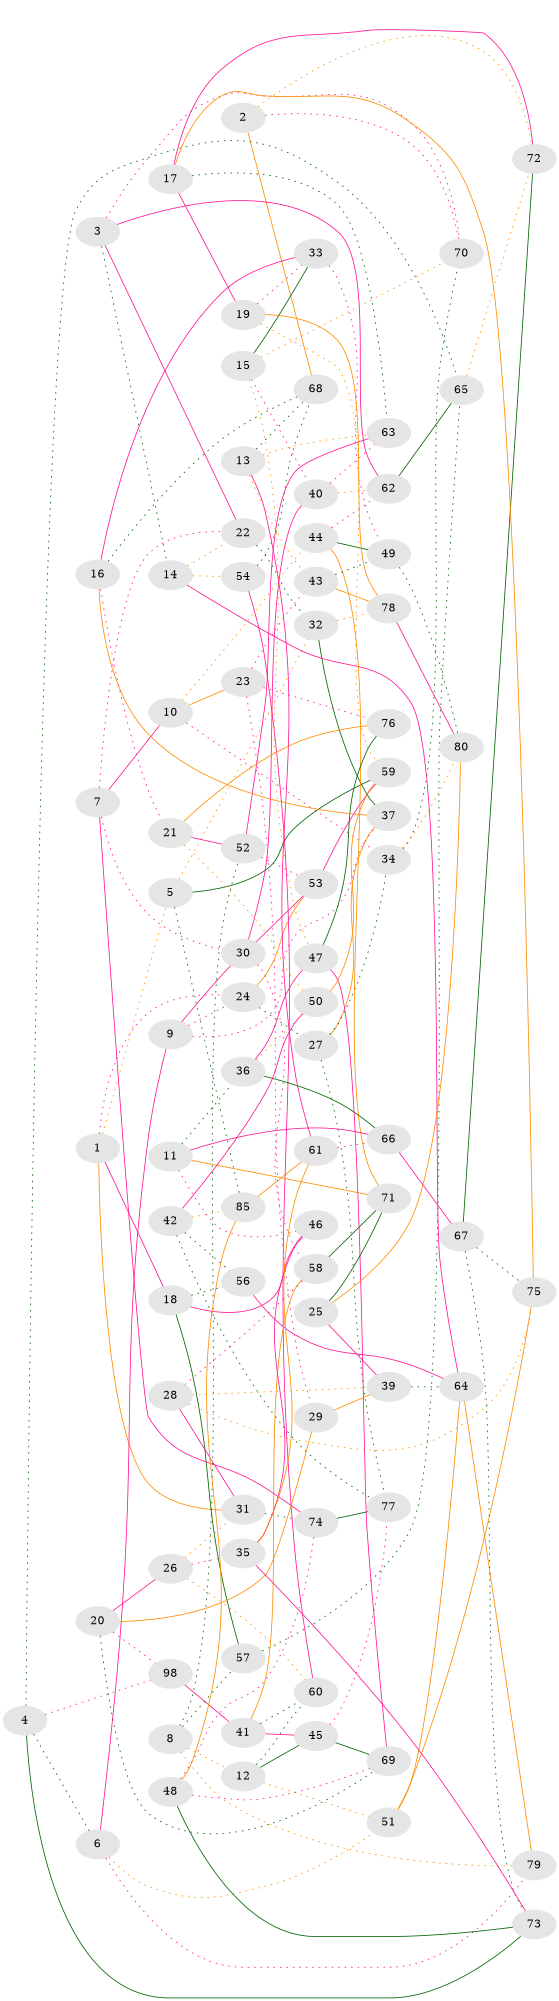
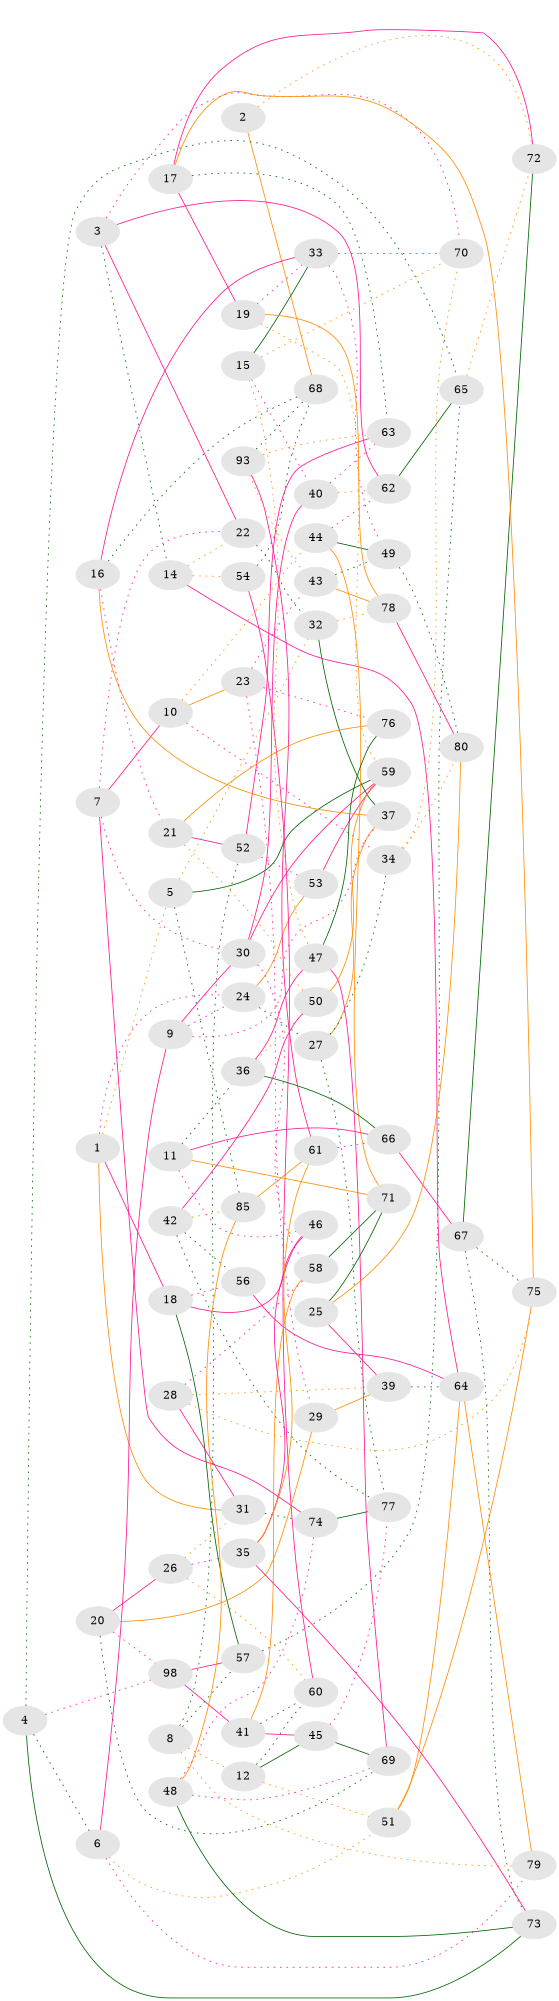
  graph {
    rankdir=LR
    node [color=gray90 style=filled]
    edge [color=deeppink style=dotted]
    1
    5
    18
    24
    31
    32
    n7 [label=85]
    59
    57
    46
    56
    27
    53
    74
    2
    68
    70
    72
    58
    71
    3
    14
    22
    62
    54
    64
    65
    4
    6
    n30 [label=98]
    73
    9
    51
    79
    41
    37
    78
    61
    30
    75
    7
    10
    23
    34
    44
    40
    77
    8
    12
    52
    45
    60
    63
    43
    29
    76
    80
    49
    11
    36
    66
    47
    50
    67
    69
-   13
+   13 [label=93]
    15
    33
    16
    21
    17
    19
    20
    26
    35
    39
    25
    28
    42
    48
    1 -- 5 [color=darkorange]
    1 -- 18 [style=solid]
    1 -- 24
    1 -- 31 [color=darkorange style=solid]
    5 -- 32 [color=darkorange]
    5 -- n7 [color=darkgreen]
    5 -- 59 [color=darkgreen style=solid]
    18 -- 57 [color=darkgreen style=solid]
    18 -- 46 [style=solid]
-   18 -- 56 [color=darkgreen]
+   18 -- 56
    24 -- 27 [color=darkgreen]
    24 -- 53 [color=darkorange style=solid]
    31 -- 74 [color=darkgreen]
    32 -- 37 [color=darkgreen style=solid]
    32 -- 78 [color=darkorange]
    n7 -- 61 [color=darkorange style=solid]
    57 -- 65 [color=darkgreen]
    56 -- 64 [style=solid]
    27 -- 37 [color=darkorange style=solid]
    27 -- 34 [color=darkgreen]
    27 -- 77 [color=darkgreen]
    53 -- 59 [style=solid]
    74 -- 77 [color=darkgreen style=solid]
    2 -- 68 [color=darkorange style=solid]
-   2 -- 70
+   33 -- 70
    2 -- 72 [color=darkorange]
    58 -- 71 [color=darkgreen style=solid]
    3 -- 70
    3 -- 14 [color=darkgreen]
    3 -- 22 [style=solid]
    3 -- 62 [style=solid]
    14 -- 22 [color=darkorange]
    14 -- 54 [color=darkorange]
    14 -- 64 [style=solid]
    22 -- 32 [color=darkgreen]
    62 -- 65 [color=darkgreen style=solid]
    54 -- 68 [color=darkgreen]
    54 -- 60 [style=solid]
    64 -- 79 [color=darkorange style=solid]
    65 -- 72 [color=darkorange]
    4 -- 65 [color=darkgreen]
    4 -- 6 [color=darkgreen]
    4 -- n30
    4 -- 73 [color=darkgreen style=solid]
    6 -- 9 [style=solid]
    6 -- 51 [color=darkorange]
    6 -- 79
+   n30 -- 57 [style=solid]
    n30 -- 41 [style=solid]
    9 -- 24
    9 -- 37
    9 -- 30 [style=solid]
    51 -- 64 [color=darkorange style=solid]
    51 -- 75 [color=darkorange style=solid]
    41 -- 58 [color=darkorange style=solid]
    41 -- 45 [style=solid]
    41 -- 60 [color=darkgreen]
    78 -- 80 [style=solid]
    61 -- 66
-   30 -- 53 [style=solid]
+   30 -- 59 [style=solid]
    30 -- 58
    30 -- 40 [style=solid]
    7 -- 74 [style=solid]
    7 -- 22
    7 -- 30
    7 -- 10 [style=solid]
    10 -- 23 [color=darkorange style=solid]
    10 -- 34
    10 -- 44 [color=darkorange]
    23 -- 43
    23 -- 29
    23 -- 76
-   34 -- 70 [color=darkgreen]
+   34 -- 70 [color=darkorange]
    34 -- 80 [color=darkorange]
    44 -- 71 [color=darkorange style=solid]
    44 -- 62
    44 -- 49 [color=darkgreen style=solid]
    40 -- 62 [color=darkorange]
    40 -- 63
    8 -- 57 [color=darkgreen]
    8 -- 79 [color=darkorange]
    8 -- 12 [color=darkorange]
    8 -- 52 [color=darkgreen]
    12 -- 51 [color=darkorange]
    12 -- 45 [color=darkgreen style=solid]
    12 -- 60 [color=darkgreen]
    52 -- 53
    52 -- 63 [style=solid]
    45 -- 77
    45 -- 69 [color=darkgreen style=solid]
    43 -- 78 [color=darkorange style=solid]
    43 -- 49 [color=darkgreen]
    29 -- 39 [color=darkorange style=solid]
    49 -- 80 [color=darkgreen]
    11 -- 46
    11 -- 71 [color=darkorange style=solid]
    11 -- 36 [color=darkgreen]
    11 -- 66 [style=solid]
    36 -- 66 [color=darkgreen style=solid]
    36 -- 47 [style=solid]
    36 -- 50 [color=darkorange]
    66 -- 67 [style=solid]
    47 -- 76 [color=darkgreen style=solid]
    47 -- 69 [style=solid]
    50 -- 59 [color=darkorange style=solid]
    67 -- 72 [color=darkgreen style=solid]
    67 -- 73 [color=darkgreen]
    67 -- 75 [color=darkgreen]
    13 -- 68 [color=darkgreen]
    13 -- 61 [style=solid]
    13 -- 63 [color=darkorange]
    13 -- 43 [color=darkorange]
    15 -- 70 [color=darkorange]
    15 -- 40
    15 -- 47 [color=darkorange]
    15 -- 33 [color=darkgreen style=solid]
    33 -- 49
    16 -- 68 [color=darkgreen]
    16 -- 37 [color=darkorange style=solid]
    16 -- 33 [style=solid]
    16 -- 21
    21 -- 52 [style=solid]
    21 -- 76 [color=darkorange style=solid]
    21 -- 50 [color=darkorange]
    17 -- 72 [style=solid]
    17 -- 75 [color=darkorange style=solid]
    17 -- 63 [color=darkgreen]
    17 -- 19 [style=solid]
    19 -- 59 [color=darkorange]
    19 -- 78 [color=darkorange style=solid]
    19 -- 33
    20 -- n30
    20 -- 29 [color=darkorange style=solid]
    20 -- 69 [color=darkgreen]
    20 -- 26 [style=solid]
    26 -- 31 [color=darkorange]
    26 -- 60 [color=darkorange]
    26 -- 35
    35 -- 46 [style=solid]
    35 -- 73 [style=solid]
    35 -- 61 [color=darkorange style=solid]
    39 -- 64 [color=darkgreen]
    25 -- 71 [color=darkgreen style=solid]
    25 -- 80 [color=darkorange style=solid]
    25 -- 39 [style=solid]
    28 -- 31 [style=solid]
    28 -- 58
    28 -- 75 [color=darkorange]
    28 -- 39 [color=darkorange]
    42 -- n7 [color=darkorange]
    42 -- 56 [color=darkgreen]
    42 -- 77 [color=darkgreen]
    42 -- 50 [style=solid]
    48 -- n7 [color=darkorange style=solid]
    48 -- 74
    48 -- 73 [color=darkgreen style=solid]
    48 -- 69
  }
